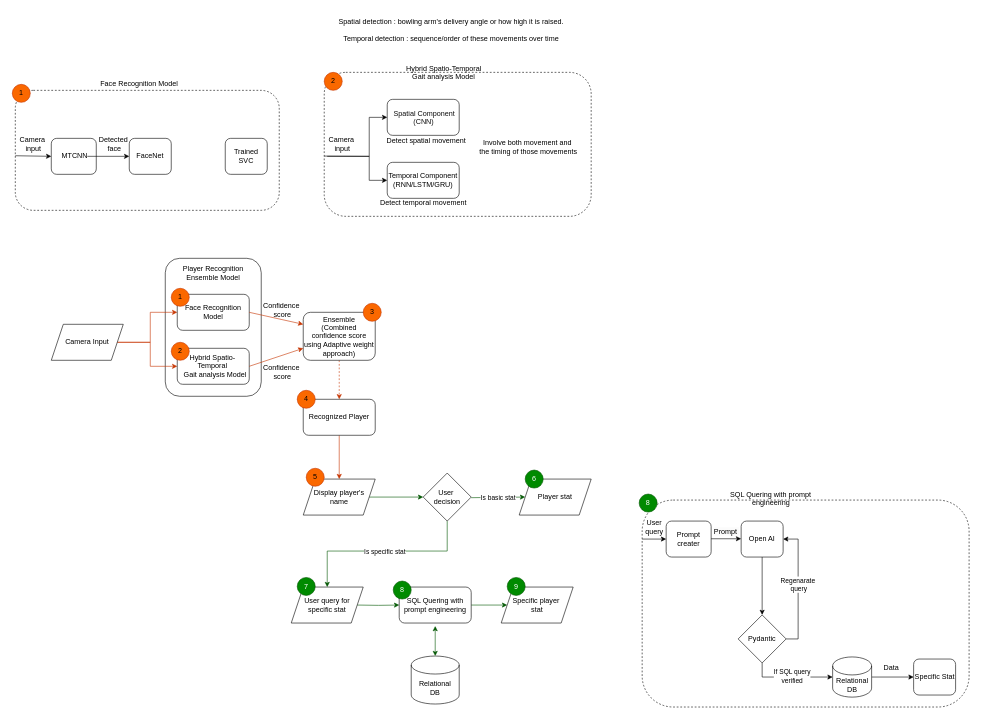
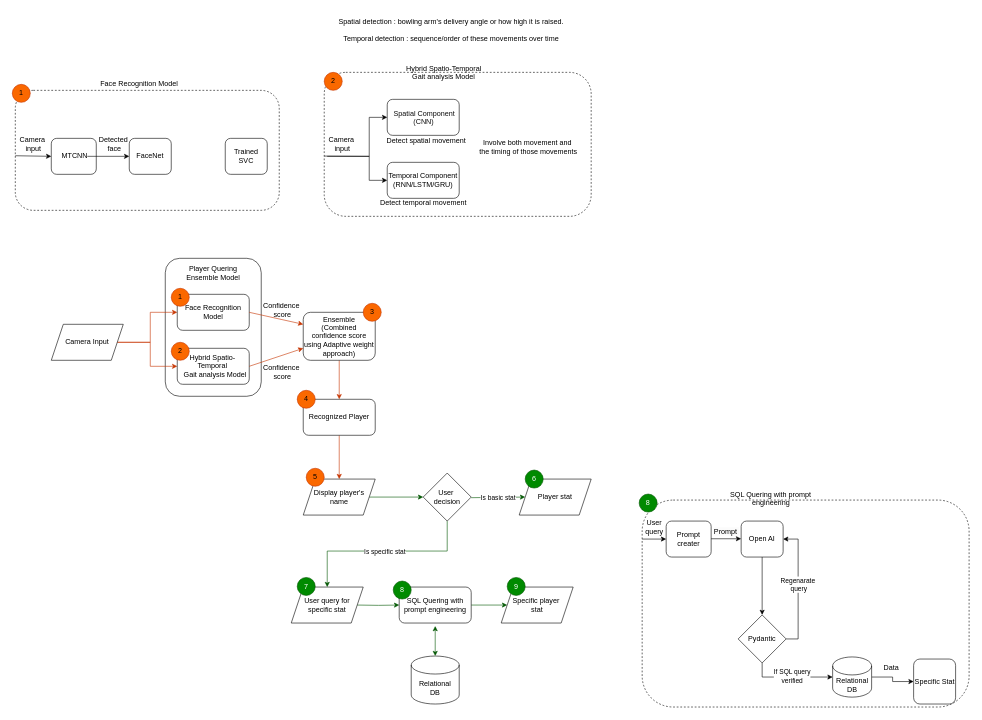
  <mxCell id="0" />
  <mxCell id="1" parent="0" />
  <mxCell id="2" value="&lt;span style=&quot;text-align: center; text-wrap: nowrap;&quot;&gt;Face Recognition Model&lt;/span&gt;&lt;div&gt;&lt;span style=&quot;text-align: center; text-wrap: nowrap;&quot;&gt;&lt;br&gt;&lt;/span&gt;&lt;/div&gt;" style="text;whiteSpace=wrap;html=1;" vertex="1" parent="1"><mxGeometry x="165" y="125" width="190" height="60" as="geometry" /></mxCell>
  <mxCell id="3" value="" style="rounded=1;whiteSpace=wrap;html=1;dashed=1;" vertex="1" parent="1"><mxGeometry x="540" y="120" width="445" height="240" as="geometry" /></mxCell>
  <mxCell id="4" value="" style="rounded=1;whiteSpace=wrap;html=1;" parent="1" vertex="1"><mxGeometry x="275" y="430" width="160" height="230" as="geometry" /></mxCell>
  <mxCell id="5" style="edgeStyle=orthogonalEdgeStyle;rounded=0;orthogonalLoop=1;jettySize=auto;html=1;exitX=1;exitY=0.5;exitDx=0;exitDy=0;entryX=0;entryY=0.5;entryDx=0;entryDy=0;fillColor=#fa6800;strokeColor=#C73500;" parent="1" source="7" target="8" edge="1"><mxGeometry relative="1" as="geometry" /></mxCell>
  <mxCell id="6" style="edgeStyle=orthogonalEdgeStyle;rounded=0;orthogonalLoop=1;jettySize=auto;html=1;exitX=1;exitY=0.5;exitDx=0;exitDy=0;entryX=0;entryY=0.5;entryDx=0;entryDy=0;fillColor=#fa6800;strokeColor=#C73500;" parent="1" source="7" target="32" edge="1"><mxGeometry relative="1" as="geometry" /></mxCell>
  <mxCell id="7" value="Camera Input" style="shape=parallelogram;perimeter=parallelogramPerimeter;whiteSpace=wrap;html=1;fixedSize=1;" parent="1" vertex="1"><mxGeometry x="85" y="540" width="120" height="60" as="geometry" /></mxCell>
  <mxCell id="8" value="Face Recognition Model" style="rounded=1;whiteSpace=wrap;html=1;" parent="1" vertex="1"><mxGeometry x="295" y="490" width="120" height="60" as="geometry" /></mxCell>
- <mxCell id="9" style="edgeStyle=orthogonalEdgeStyle;rounded=0;orthogonalLoop=1;jettySize=auto;html=1;fillColor=#fa6800;strokeColor=#C73500;dashed=1;" parent="1" source="10" target="17" edge="1"><mxGeometry relative="1" as="geometry" /></mxCell>
+ <mxCell id="9" style="edgeStyle=orthogonalEdgeStyle;rounded=0;orthogonalLoop=1;jettySize=auto;html=1;fillColor=#fa6800;strokeColor=#C73500;" parent="1" source="10" target="17" edge="1"><mxGeometry relative="1" as="geometry" /></mxCell>
  <mxCell id="10" value="Ensemble&lt;div&gt;(Combined confidence score using Adaptive weight approach)&lt;/div&gt;" style="rounded=1;whiteSpace=wrap;html=1;" parent="1" vertex="1"><mxGeometry x="505" y="520" width="120" height="80" as="geometry" /></mxCell>
  <mxCell id="11" style="edgeStyle=orthogonalEdgeStyle;rounded=0;orthogonalLoop=1;jettySize=auto;html=1;exitX=1;exitY=0.5;exitDx=0;exitDy=0;entryX=0;entryY=0.5;entryDx=0;entryDy=0;fillColor=#008a00;strokeColor=#005700;" parent="1" target="14" edge="1"><mxGeometry relative="1" as="geometry"><mxPoint x="595" y="1008" as="sourcePoint" /></mxGeometry></mxCell>
  <mxCell id="12" value="User query for specific stat" style="shape=parallelogram;perimeter=parallelogramPerimeter;whiteSpace=wrap;html=1;fixedSize=1;" parent="1" vertex="1"><mxGeometry x="485" y="978" width="120" height="60" as="geometry" /></mxCell>
  <mxCell id="13" style="edgeStyle=orthogonalEdgeStyle;rounded=0;orthogonalLoop=1;jettySize=auto;html=1;exitX=1;exitY=0.5;exitDx=0;exitDy=0;fillColor=#008a00;strokeColor=#005700;" parent="1" source="14" target="15" edge="1"><mxGeometry relative="1" as="geometry" /></mxCell>
  <mxCell id="14" value="SQL Quering with prompt engineering" style="rounded=1;whiteSpace=wrap;html=1;" parent="1" vertex="1"><mxGeometry x="665" y="978" width="120" height="60" as="geometry" /></mxCell>
  <mxCell id="15" value="Specific player&amp;nbsp;&lt;div&gt;stat&lt;/div&gt;" style="shape=parallelogram;perimeter=parallelogramPerimeter;whiteSpace=wrap;html=1;fixedSize=1;" parent="1" vertex="1"><mxGeometry x="835" y="978" width="120" height="60" as="geometry" /></mxCell>
  <mxCell id="16" style="edgeStyle=orthogonalEdgeStyle;rounded=0;orthogonalLoop=1;jettySize=auto;html=1;entryX=0.5;entryY=0;entryDx=0;entryDy=0;fillColor=#fa6800;strokeColor=#C73500;" edge="1" parent="1" source="17" target="51"><mxGeometry relative="1" as="geometry" /></mxCell>
  <mxCell id="17" value="Recognized Player" style="rounded=1;whiteSpace=wrap;html=1;" parent="1" vertex="1"><mxGeometry x="505" y="665" width="120" height="60" as="geometry" /></mxCell>
  <mxCell id="18" value="User&amp;nbsp;&lt;div&gt;decision&lt;/div&gt;" style="rhombus;whiteSpace=wrap;html=1;" parent="1" vertex="1"><mxGeometry x="705" y="788" width="80" height="80" as="geometry" /></mxCell>
  <mxCell id="19" value="Player stat" style="shape=parallelogram;perimeter=parallelogramPerimeter;whiteSpace=wrap;html=1;fixedSize=1;" parent="1" vertex="1"><mxGeometry x="865" y="798" width="120" height="60" as="geometry" /></mxCell>
  <mxCell id="20" value="Relational&lt;div&gt;DB&lt;/div&gt;" style="shape=cylinder3;whiteSpace=wrap;html=1;boundedLbl=1;backgroundOutline=1;size=15;" parent="1" vertex="1"><mxGeometry x="685" y="1093" width="80" height="80" as="geometry" /></mxCell>
  <mxCell id="21" value="" style="endArrow=classic;startArrow=classic;html=1;rounded=0;exitX=0.5;exitY=0;exitDx=0;exitDy=0;exitPerimeter=0;fillColor=#008a00;strokeColor=#005700;" parent="1" source="20" edge="1"><mxGeometry width="50" height="50" relative="1" as="geometry"><mxPoint x="675" y="1093" as="sourcePoint" /><mxPoint x="725" y="1043" as="targetPoint" /></mxGeometry></mxCell>
  <mxCell id="22" value="3" style="ellipse;whiteSpace=wrap;html=1;aspect=fixed;fillColor=#fa6800;fontColor=#000000;strokeColor=#C73500;" parent="1" vertex="1"><mxGeometry x="605" y="505" width="30" height="30" as="geometry" /></mxCell>
  <mxCell id="23" value="4" style="ellipse;whiteSpace=wrap;html=1;aspect=fixed;fillColor=#fa6800;fontColor=#000000;strokeColor=#C73500;" parent="1" vertex="1"><mxGeometry x="495" y="650" width="30" height="30" as="geometry" /></mxCell>
  <mxCell id="24" value="" style="endArrow=classic;html=1;rounded=0;entryX=0;entryY=0.5;entryDx=0;entryDy=0;fillColor=#008a00;strokeColor=#005700;" parent="1" target="19" edge="1"><mxGeometry relative="1" as="geometry"><mxPoint x="785" y="829" as="sourcePoint" /><mxPoint x="845" y="828" as="targetPoint" /></mxGeometry></mxCell>
  <mxCell id="25" value="Is basic stat" style="edgeLabel;resizable=0;html=1;;align=center;verticalAlign=middle;" parent="24" connectable="0" vertex="1"><mxGeometry relative="1" as="geometry" /></mxCell>
  <mxCell id="26" value="" style="endArrow=classic;html=1;rounded=0;exitX=0.5;exitY=1;exitDx=0;exitDy=0;entryX=0.5;entryY=0;entryDx=0;entryDy=0;fillColor=#008a00;strokeColor=#005700;" parent="1" source="18" edge="1"><mxGeometry relative="1" as="geometry"><mxPoint x="505" y="888" as="sourcePoint" /><mxPoint x="545" y="978" as="targetPoint" /><Array as="points"><mxPoint x="745" y="918" /><mxPoint x="545" y="918" /></Array></mxGeometry></mxCell>
  <mxCell id="27" value="Is specific stat" style="edgeLabel;resizable=0;html=1;;align=center;verticalAlign=middle;" parent="26" connectable="0" vertex="1"><mxGeometry relative="1" as="geometry" /></mxCell>
  <mxCell id="28" value="6" style="ellipse;whiteSpace=wrap;html=1;aspect=fixed;fillColor=#008a00;fontColor=#ffffff;strokeColor=#005700;" parent="1" vertex="1"><mxGeometry x="875" y="783" width="30" height="30" as="geometry" /></mxCell>
  <mxCell id="29" value="7" style="ellipse;whiteSpace=wrap;html=1;aspect=fixed;fillColor=#008a00;fontColor=#ffffff;strokeColor=#005700;" parent="1" vertex="1"><mxGeometry x="495" y="962" width="30" height="30" as="geometry" /></mxCell>
  <mxCell id="30" value="8" style="ellipse;whiteSpace=wrap;html=1;aspect=fixed;fillColor=#008a00;fontColor=#ffffff;strokeColor=#005700;" parent="1" vertex="1"><mxGeometry x="655" y="968" width="30" height="30" as="geometry" /></mxCell>
  <mxCell id="31" value="9" style="ellipse;whiteSpace=wrap;html=1;aspect=fixed;fillColor=#008a00;fontColor=#ffffff;strokeColor=#005700;" parent="1" vertex="1"><mxGeometry x="845" y="962" width="30" height="30" as="geometry" /></mxCell>
  <mxCell id="32" value="&lt;div style=&quot;text-align: left;&quot;&gt;&lt;span style=&quot;text-align: center;&quot;&gt;&amp;nbsp; &amp;nbsp; &amp;nbsp; Hybrid Spatio-&amp;nbsp; &amp;nbsp; &amp;nbsp; &amp;nbsp; &amp;nbsp; &amp;nbsp; &amp;nbsp; &amp;nbsp; Temporal&amp;nbsp;&lt;/span&gt;&lt;/div&gt;&lt;div style=&quot;text-align: left;&quot;&gt;&lt;span style=&quot;text-align: center;&quot;&gt;&amp;nbsp; &amp;nbsp;Gait analysis Model&lt;/span&gt;&lt;/div&gt;" style="rounded=1;whiteSpace=wrap;html=1;" parent="1" vertex="1"><mxGeometry x="295" y="580" width="120" height="60" as="geometry" /></mxCell>
- <mxCell id="33" value="Player Recognition Ensemble Model" style="text;html=1;align=center;verticalAlign=middle;whiteSpace=wrap;rounded=0;" parent="1" vertex="1"><mxGeometry x="300" y="440" width="110" height="30" as="geometry" /></mxCell>
+ <mxCell id="33" value="Player Quering Ensemble Model" style="text;html=1;align=center;verticalAlign=middle;whiteSpace=wrap;rounded=0;" parent="1" vertex="1"><mxGeometry x="300" y="440" width="110" height="30" as="geometry" /></mxCell>
  <mxCell id="34" value="&lt;p style=&quot;margin: 0px 0px 0px 33px; text-indent: -33px; font-variant-numeric: normal; font-variant-east-asian: normal; font-variant-alternates: normal; font-kerning: auto; font-optical-sizing: auto; font-feature-settings: normal; font-variation-settings: normal; font-variant-position: normal; font-stretch: normal; line-height: normal; text-align: start;&quot; class=&quot;p1&quot;&gt;&lt;font style=&quot;font-size: 12px;&quot; face=&quot;.SF NS&quot; color=&quot;#0e0e0e&quot;&gt;&amp;nbsp; &amp;nbsp;Spatial Component&amp;nbsp; &amp;nbsp; &amp;nbsp;(CNN)&lt;/font&gt;&lt;br&gt;&lt;/p&gt;" style="rounded=1;whiteSpace=wrap;html=1;" vertex="1" parent="1"><mxGeometry x="645" y="165" width="120" height="60" as="geometry" /></mxCell>
  <mxCell id="35" value="Temporal Component (RNN/LSTM/GRU)" style="rounded=1;whiteSpace=wrap;html=1;" vertex="1" parent="1"><mxGeometry x="645" y="270" width="120" height="60" as="geometry" /></mxCell>
  <mxCell id="36" value="Involve both movement and&amp;nbsp;&lt;div&gt;the timing of those movements&lt;/div&gt;" style="text;html=1;align=center;verticalAlign=middle;resizable=0;points=[];autosize=1;strokeColor=none;fillColor=none;" vertex="1" parent="1"><mxGeometry x="785" y="225" width="190" height="40" as="geometry" /></mxCell>
  <mxCell id="37" value="1" style="ellipse;whiteSpace=wrap;html=1;aspect=fixed;fillColor=#fa6800;fontColor=#000000;strokeColor=#C73500;" vertex="1" parent="1"><mxGeometry x="285" y="480" width="30" height="30" as="geometry" /></mxCell>
  <mxCell id="38" value="2" style="ellipse;whiteSpace=wrap;html=1;aspect=fixed;fillColor=#fa6800;fontColor=#000000;strokeColor=#C73500;" vertex="1" parent="1"><mxGeometry x="540" y="120" width="30" height="30" as="geometry" /></mxCell>
  <mxCell id="39" value="2" style="ellipse;whiteSpace=wrap;html=1;aspect=fixed;fillColor=#fa6800;fontColor=#000000;strokeColor=#C73500;" parent="1" vertex="1"><mxGeometry x="285" y="570" width="30" height="30" as="geometry" /></mxCell>
  <mxCell id="40" value="Camera&amp;nbsp;&lt;div&gt;input&lt;/div&gt;" style="text;html=1;align=center;verticalAlign=middle;resizable=0;points=[];autosize=1;strokeColor=none;fillColor=none;" vertex="1" parent="1"><mxGeometry x="535" y="220" width="70" height="40" as="geometry" /></mxCell>
  <mxCell id="41" value="" style="endArrow=classic;html=1;rounded=0;entryX=0;entryY=0.5;entryDx=0;entryDy=0;" edge="1" parent="1" target="34"><mxGeometry width="50" height="50" relative="1" as="geometry"><mxPoint x="540" y="259.58" as="sourcePoint" /><mxPoint x="580" y="259.58" as="targetPoint" /><Array as="points"><mxPoint x="615" y="260" /><mxPoint x="615" y="195" /></Array></mxGeometry></mxCell>
  <mxCell id="42" value="" style="endArrow=classic;html=1;rounded=0;entryX=0;entryY=0.5;entryDx=0;entryDy=0;" edge="1" parent="1" target="35"><mxGeometry width="50" height="50" relative="1" as="geometry"><mxPoint x="545" y="260" as="sourcePoint" /><mxPoint x="925" y="270" as="targetPoint" /><Array as="points"><mxPoint x="615" y="260" /><mxPoint x="615" y="300" /></Array></mxGeometry></mxCell>
  <mxCell id="43" value="Detect spatial movement" style="text;html=1;align=center;verticalAlign=middle;resizable=0;points=[];autosize=1;strokeColor=none;fillColor=none;" vertex="1" parent="1"><mxGeometry x="630" y="220" width="160" height="30" as="geometry" /></mxCell>
  <mxCell id="44" value="Detect temporal movement" style="text;html=1;align=center;verticalAlign=middle;resizable=0;points=[];autosize=1;strokeColor=none;fillColor=none;" vertex="1" parent="1"><mxGeometry x="620" y="323" width="170" height="30" as="geometry" /></mxCell>
  <mxCell id="45" value="Spatial detection : bowling arm's delivery angle or how high it is raised.&amp;nbsp;&lt;div&gt;&lt;br&gt;&lt;/div&gt;&lt;div&gt;Temporal detection : sequence/order of these movements over time&amp;nbsp;&lt;br&gt;&lt;/div&gt;" style="text;html=1;align=center;verticalAlign=middle;resizable=0;points=[];autosize=1;strokeColor=none;fillColor=none;" vertex="1" parent="1"><mxGeometry x="552.5" y="20" width="400" height="60" as="geometry" /></mxCell>
  <mxCell id="46" value="" style="endArrow=classic;html=1;rounded=0;exitX=1;exitY=0.5;exitDx=0;exitDy=0;entryX=0;entryY=0.25;entryDx=0;entryDy=0;fillColor=#fa6800;strokeColor=#C73500;" edge="1" parent="1" source="8" target="10"><mxGeometry width="50" height="50" relative="1" as="geometry"><mxPoint x="475" y="600" as="sourcePoint" /><mxPoint x="495" y="540" as="targetPoint" /></mxGeometry></mxCell>
  <mxCell id="47" value="" style="endArrow=classic;html=1;rounded=0;exitX=1;exitY=0.5;exitDx=0;exitDy=0;entryX=0;entryY=0.75;entryDx=0;entryDy=0;fillColor=#fa6800;strokeColor=#C73500;" edge="1" parent="1" target="10"><mxGeometry width="50" height="50" relative="1" as="geometry"><mxPoint x="415" y="610" as="sourcePoint" /><mxPoint x="505" y="645" as="targetPoint" /></mxGeometry></mxCell>
  <mxCell id="48" value="Confidence&amp;nbsp;&lt;div&gt;score&lt;/div&gt;" style="text;html=1;align=center;verticalAlign=middle;resizable=0;points=[];autosize=1;strokeColor=none;fillColor=none;" vertex="1" parent="1"><mxGeometry x="425" y="496" width="90" height="40" as="geometry" /></mxCell>
  <mxCell id="49" value="Confidence&amp;nbsp;&lt;div&gt;score&lt;/div&gt;" style="text;html=1;align=center;verticalAlign=middle;resizable=0;points=[];autosize=1;strokeColor=none;fillColor=none;" vertex="1" parent="1"><mxGeometry x="425" y="600" width="90" height="40" as="geometry" /></mxCell>
  <mxCell id="50" style="edgeStyle=orthogonalEdgeStyle;rounded=0;orthogonalLoop=1;jettySize=auto;html=1;entryX=0;entryY=0.5;entryDx=0;entryDy=0;fillColor=#008a00;strokeColor=#005700;" edge="1" parent="1" source="51" target="18"><mxGeometry relative="1" as="geometry"><mxPoint x="565" y="798" as="targetPoint" /></mxGeometry></mxCell>
  <mxCell id="51" value="Display player's&lt;div&gt;name&lt;/div&gt;" style="shape=parallelogram;perimeter=parallelogramPerimeter;whiteSpace=wrap;html=1;fixedSize=1;" vertex="1" parent="1"><mxGeometry x="505" y="798" width="120" height="60" as="geometry" /></mxCell>
  <mxCell id="52" value="5" style="ellipse;whiteSpace=wrap;html=1;aspect=fixed;fillColor=#fa6800;fontColor=#000000;strokeColor=#C73500;" vertex="1" parent="1"><mxGeometry x="510" y="780" width="30" height="30" as="geometry" /></mxCell>
  <mxCell id="53" value="" style="rounded=1;whiteSpace=wrap;html=1;dashed=1;" vertex="1" parent="1"><mxGeometry x="25" y="150" width="440" height="200" as="geometry" /></mxCell>
  <mxCell id="54" value="1" style="ellipse;whiteSpace=wrap;html=1;aspect=fixed;fillColor=#fa6800;fontColor=#000000;strokeColor=#C73500;" vertex="1" parent="1"><mxGeometry x="20" y="140" width="30" height="30" as="geometry" /></mxCell>
  <mxCell id="55" value="&amp;nbsp;MTCNN" style="rounded=1;whiteSpace=wrap;html=1;" vertex="1" parent="1"><mxGeometry x="85" y="230" width="75" height="60" as="geometry" /></mxCell>
  <mxCell id="56" value="FaceNet" style="rounded=1;whiteSpace=wrap;html=1;" vertex="1" parent="1"><mxGeometry x="215" y="230" width="70" height="60" as="geometry" /></mxCell>
  <mxCell id="57" value="" style="endArrow=classic;html=1;rounded=0;entryX=0;entryY=0.5;entryDx=0;entryDy=0;" edge="1" parent="1" target="55"><mxGeometry width="50" height="50" relative="1" as="geometry"><mxPoint x="25" y="259" as="sourcePoint" /><mxPoint x="65" y="259" as="targetPoint" /></mxGeometry></mxCell>
  <mxCell id="58" value="Camera&amp;nbsp;&lt;div&gt;input&lt;/div&gt;" style="text;html=1;align=center;verticalAlign=middle;resizable=0;points=[];autosize=1;strokeColor=none;fillColor=none;" vertex="1" parent="1"><mxGeometry x="20" y="220" width="70" height="40" as="geometry" /></mxCell>
  <mxCell id="59" value="" style="endArrow=classic;html=1;rounded=0;entryX=0;entryY=0.5;entryDx=0;entryDy=0;" edge="1" parent="1" target="56"><mxGeometry width="50" height="50" relative="1" as="geometry"><mxPoint x="145" y="260" as="sourcePoint" /><mxPoint x="185" y="260" as="targetPoint" /></mxGeometry></mxCell>
  <mxCell id="60" value="Detected&amp;nbsp;&lt;div&gt;face&lt;/div&gt;" style="text;html=1;align=center;verticalAlign=middle;resizable=0;points=[];autosize=1;strokeColor=none;fillColor=none;" vertex="1" parent="1"><mxGeometry x="155" y="220" width="70" height="40" as="geometry" /></mxCell>
  <mxCell id="61" value="Trained SVC" style="rounded=1;whiteSpace=wrap;html=1;" vertex="1" parent="1"><mxGeometry x="375" y="230" width="70" height="60" as="geometry" /></mxCell>
  <mxCell id="62" value="&lt;div&gt;&lt;span style=&quot;text-align: center;&quot;&gt;Hybrid Spatio-Temporal&amp;nbsp;&lt;/span&gt;&lt;/div&gt;&lt;div&gt;&lt;span style=&quot;text-align: center;&quot;&gt;&amp;nbsp; &amp;nbsp;Gait analysis Model&lt;/span&gt;&lt;span style=&quot;text-align: center; text-wrap: nowrap;&quot;&gt;&lt;br&gt;&lt;/span&gt;&lt;/div&gt;" style="text;whiteSpace=wrap;html=1;" vertex="1" parent="1"><mxGeometry x="675" y="100" width="190" height="60" as="geometry" /></mxCell>
  <mxCell id="63" value="" style="rounded=1;whiteSpace=wrap;html=1;dashed=1;" vertex="1" parent="1"><mxGeometry x="1070" y="833" width="545" height="345" as="geometry" /></mxCell>
  <mxCell id="64" value="8" style="ellipse;whiteSpace=wrap;html=1;aspect=fixed;fillColor=#008a00;fontColor=#ffffff;strokeColor=#005700;" vertex="1" parent="1"><mxGeometry x="1065" y="823" width="30" height="30" as="geometry" /></mxCell>
  <mxCell id="65" value="Prompt creater" style="rounded=1;whiteSpace=wrap;html=1;" vertex="1" parent="1"><mxGeometry x="1110" y="868" width="75" height="60" as="geometry" /></mxCell>
  <mxCell id="66" style="edgeStyle=orthogonalEdgeStyle;rounded=0;orthogonalLoop=1;jettySize=auto;html=1;exitX=0.5;exitY=1;exitDx=0;exitDy=0;entryX=0.5;entryY=0;entryDx=0;entryDy=0;" edge="1" parent="1" source="67" target="79"><mxGeometry relative="1" as="geometry" /></mxCell>
  <mxCell id="67" value="Open AI" style="rounded=1;whiteSpace=wrap;html=1;" vertex="1" parent="1"><mxGeometry x="1235" y="868" width="70" height="60" as="geometry" /></mxCell>
  <mxCell id="68" value="" style="endArrow=classic;html=1;rounded=0;entryX=0;entryY=0.5;entryDx=0;entryDy=0;" edge="1" parent="1" target="65"><mxGeometry width="50" height="50" relative="1" as="geometry"><mxPoint x="1070" y="898" as="sourcePoint" /><mxPoint x="1110" y="942" as="targetPoint" /></mxGeometry></mxCell>
  <mxCell id="69" value="User&lt;div&gt;query&lt;/div&gt;" style="text;html=1;align=center;verticalAlign=middle;resizable=0;points=[];autosize=1;strokeColor=none;fillColor=none;" vertex="1" parent="1"><mxGeometry x="1065" y="858" width="50" height="40" as="geometry" /></mxCell>
  <mxCell id="70" value="" style="endArrow=classic;html=1;rounded=0;entryX=0;entryY=0.5;entryDx=0;entryDy=0;" edge="1" parent="1"><mxGeometry width="50" height="50" relative="1" as="geometry"><mxPoint x="1185" y="897.5" as="sourcePoint" /><mxPoint x="1235" y="897.5" as="targetPoint" /></mxGeometry></mxCell>
  <mxCell id="71" style="edgeStyle=orthogonalEdgeStyle;rounded=0;orthogonalLoop=1;jettySize=auto;html=1;entryX=0;entryY=0.5;entryDx=0;entryDy=0;exitX=1;exitY=0.5;exitDx=0;exitDy=0;exitPerimeter=0;" edge="1" parent="1" source="76" target="73"><mxGeometry relative="1" as="geometry"><mxPoint x="1360" y="988" as="sourcePoint" /></mxGeometry></mxCell>
  <mxCell id="72" value="&lt;div&gt;&lt;span style=&quot;text-align: center;&quot;&gt;SQL Quering with prompt&amp;nbsp; &amp;nbsp; &amp;nbsp; &amp;nbsp; &amp;nbsp; &amp;nbsp; &amp;nbsp; &amp;nbsp; &amp;nbsp; &amp;nbsp; &amp;nbsp; &amp;nbsp; &amp;nbsp; &amp;nbsp;engineering&lt;/span&gt;&lt;span style=&quot;text-align: center; text-wrap: nowrap;&quot;&gt;&lt;br&gt;&lt;/span&gt;&lt;/div&gt;" style="text;whiteSpace=wrap;html=1;" vertex="1" parent="1"><mxGeometry x="1215" y="810" width="190" height="60" as="geometry" /></mxCell>
- <mxCell id="73" value="Specific Stat" style="rounded=1;whiteSpace=wrap;html=1;" vertex="1" parent="1"><mxGeometry x="1522.5" y="1098" width="70" height="60" as="geometry" /></mxCell>
+ <mxCell id="73" value="Specific Stat" style="rounded=1;whiteSpace=wrap;html=1;" vertex="1" parent="1"><mxGeometry x="1522.5" y="1098" width="70" height="75" as="geometry" /></mxCell>
  <mxCell id="74" value="&lt;span style=&quot;color: rgb(0, 0, 0); font-family: Helvetica; font-size: 12px; font-style: normal; font-variant-ligatures: normal; font-variant-caps: normal; font-weight: 400; letter-spacing: normal; orphans: 2; text-align: center; text-indent: 0px; text-transform: none; widows: 2; word-spacing: 0px; -webkit-text-stroke-width: 0px; white-space: normal; background-color: rgb(251, 251, 251); text-decoration-thickness: initial; text-decoration-style: initial; text-decoration-color: initial; display: inline !important; float: none;&quot;&gt;Prompt&amp;nbsp;&lt;/span&gt;" style="text;whiteSpace=wrap;html=1;" vertex="1" parent="1"><mxGeometry x="1188" y="872" width="40" height="20" as="geometry" /></mxCell>
  <mxCell id="75" value="Data" style="text;html=1;align=center;verticalAlign=middle;resizable=0;points=[];autosize=1;strokeColor=none;fillColor=none;" vertex="1" parent="1"><mxGeometry x="1460" y="1098" width="50" height="30" as="geometry" /></mxCell>
  <mxCell id="76" value="Relational&lt;div&gt;DB&lt;/div&gt;" style="shape=cylinder3;whiteSpace=wrap;html=1;boundedLbl=1;backgroundOutline=1;size=15;" vertex="1" parent="1"><mxGeometry x="1387.5" y="1094.5" width="65" height="67" as="geometry" /></mxCell>
  <mxCell id="77" style="edgeStyle=orthogonalEdgeStyle;rounded=0;orthogonalLoop=1;jettySize=auto;html=1;exitX=1;exitY=0.5;exitDx=0;exitDy=0;entryX=1;entryY=0.5;entryDx=0;entryDy=0;" edge="1" parent="1" source="79" target="67"><mxGeometry relative="1" as="geometry" /></mxCell>
  <mxCell id="78" value="Regenarate&amp;nbsp;&lt;div&gt;query&lt;/div&gt;" style="edgeLabel;html=1;align=center;verticalAlign=middle;resizable=0;points=[];" vertex="1" connectable="0" parent="77"><mxGeometry x="0.045" y="1" relative="1" as="geometry"><mxPoint x="1" as="offset" /></mxGeometry></mxCell>
  <mxCell id="79" value="Pydantic" style="rhombus;whiteSpace=wrap;html=1;" vertex="1" parent="1"><mxGeometry x="1230" y="1024.5" width="80" height="80" as="geometry" /></mxCell>
  <mxCell id="80" style="edgeStyle=orthogonalEdgeStyle;rounded=0;orthogonalLoop=1;jettySize=auto;html=1;entryX=0;entryY=0.5;entryDx=0;entryDy=0;entryPerimeter=0;exitX=0.5;exitY=1;exitDx=0;exitDy=0;" edge="1" parent="1" source="79" target="76"><mxGeometry relative="1" as="geometry" /></mxCell>
  <mxCell id="81" value="If SQL query&lt;div&gt;verified&lt;/div&gt;" style="edgeLabel;html=1;align=center;verticalAlign=middle;resizable=0;points=[];" vertex="1" connectable="0" parent="80"><mxGeometry x="-0.283" relative="1" as="geometry"><mxPoint x="22" y="-2" as="offset" /></mxGeometry></mxCell>
